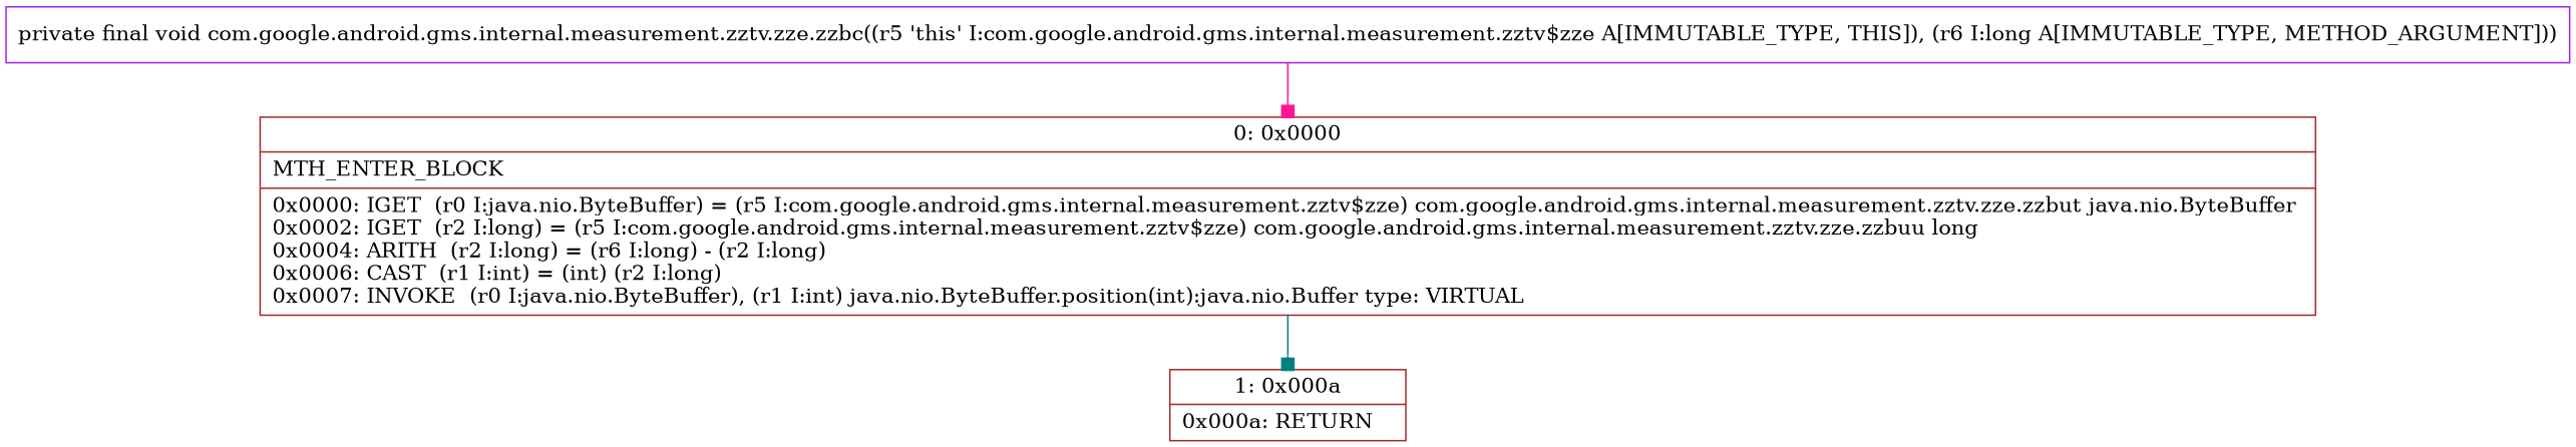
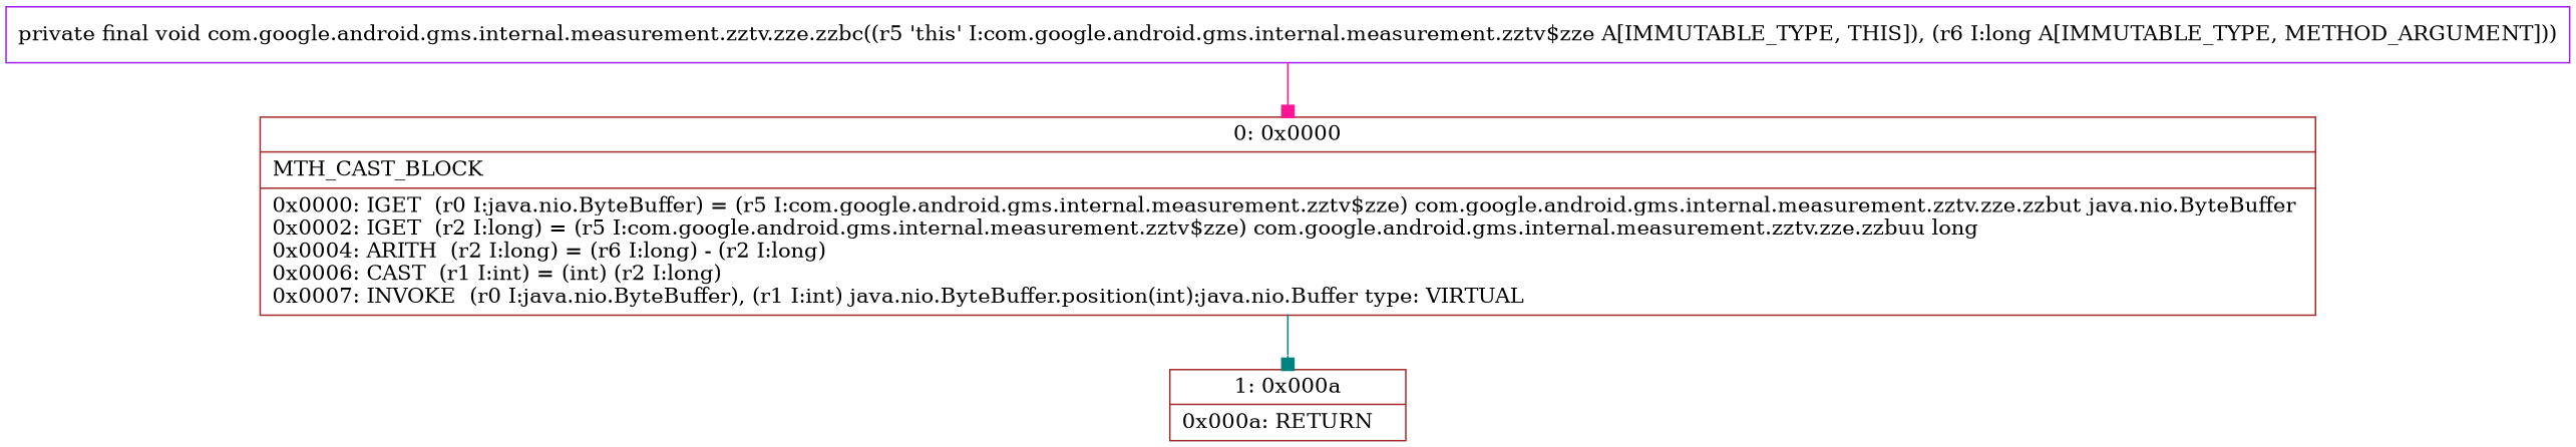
  digraph {
    node [shape=record color=brown]
    edge [arrowhead=box]
-   n1 [label="{0\:\ 0x0000|MTH_ENTER_BLOCK\l|0x0000: IGET  (r0 I:java.nio.ByteBuffer) = (r5 I:com.google.android.gms.internal.measurement.zztv$zze) com.google.android.gms.internal.measurement.zztv.zze.zzbut java.nio.ByteBuffer \l0x0002: IGET  (r2 I:long) = (r5 I:com.google.android.gms.internal.measurement.zztv$zze) com.google.android.gms.internal.measurement.zztv.zze.zzbuu long \l0x0004: ARITH  (r2 I:long) = (r6 I:long) \- (r2 I:long) \l0x0006: CAST  (r1 I:int) = (int) (r2 I:long) \l0x0007: INVOKE  (r0 I:java.nio.ByteBuffer), (r1 I:int) java.nio.ByteBuffer.position(int):java.nio.Buffer type: VIRTUAL \l}"]
+   n1 [label="{0\:\ 0x0000|MTH_CAST_BLOCK\l|0x0000: IGET  (r0 I:java.nio.ByteBuffer) = (r5 I:com.google.android.gms.internal.measurement.zztv$zze) com.google.android.gms.internal.measurement.zztv.zze.zzbut java.nio.ByteBuffer \l0x0002: IGET  (r2 I:long) = (r5 I:com.google.android.gms.internal.measurement.zztv$zze) com.google.android.gms.internal.measurement.zztv.zze.zzbuu long \l0x0004: ARITH  (r2 I:long) = (r6 I:long) \- (r2 I:long) \l0x0006: CAST  (r1 I:int) = (int) (r2 I:long) \l0x0007: INVOKE  (r0 I:java.nio.ByteBuffer), (r1 I:int) java.nio.ByteBuffer.position(int):java.nio.Buffer type: VIRTUAL \l}"]
    n2 [label="{1\:\ 0x000a|0x000a: RETURN   \l}"]
    n3 [label="{private final void com.google.android.gms.internal.measurement.zztv.zze.zzbc((r5 'this' I:com.google.android.gms.internal.measurement.zztv$zze A[IMMUTABLE_TYPE, THIS]), (r6 I:long A[IMMUTABLE_TYPE, METHOD_ARGUMENT])) }" color=purple]
    n1 -> n2 [color=teal]
    n3 -> n1 [color=deeppink]
  }
